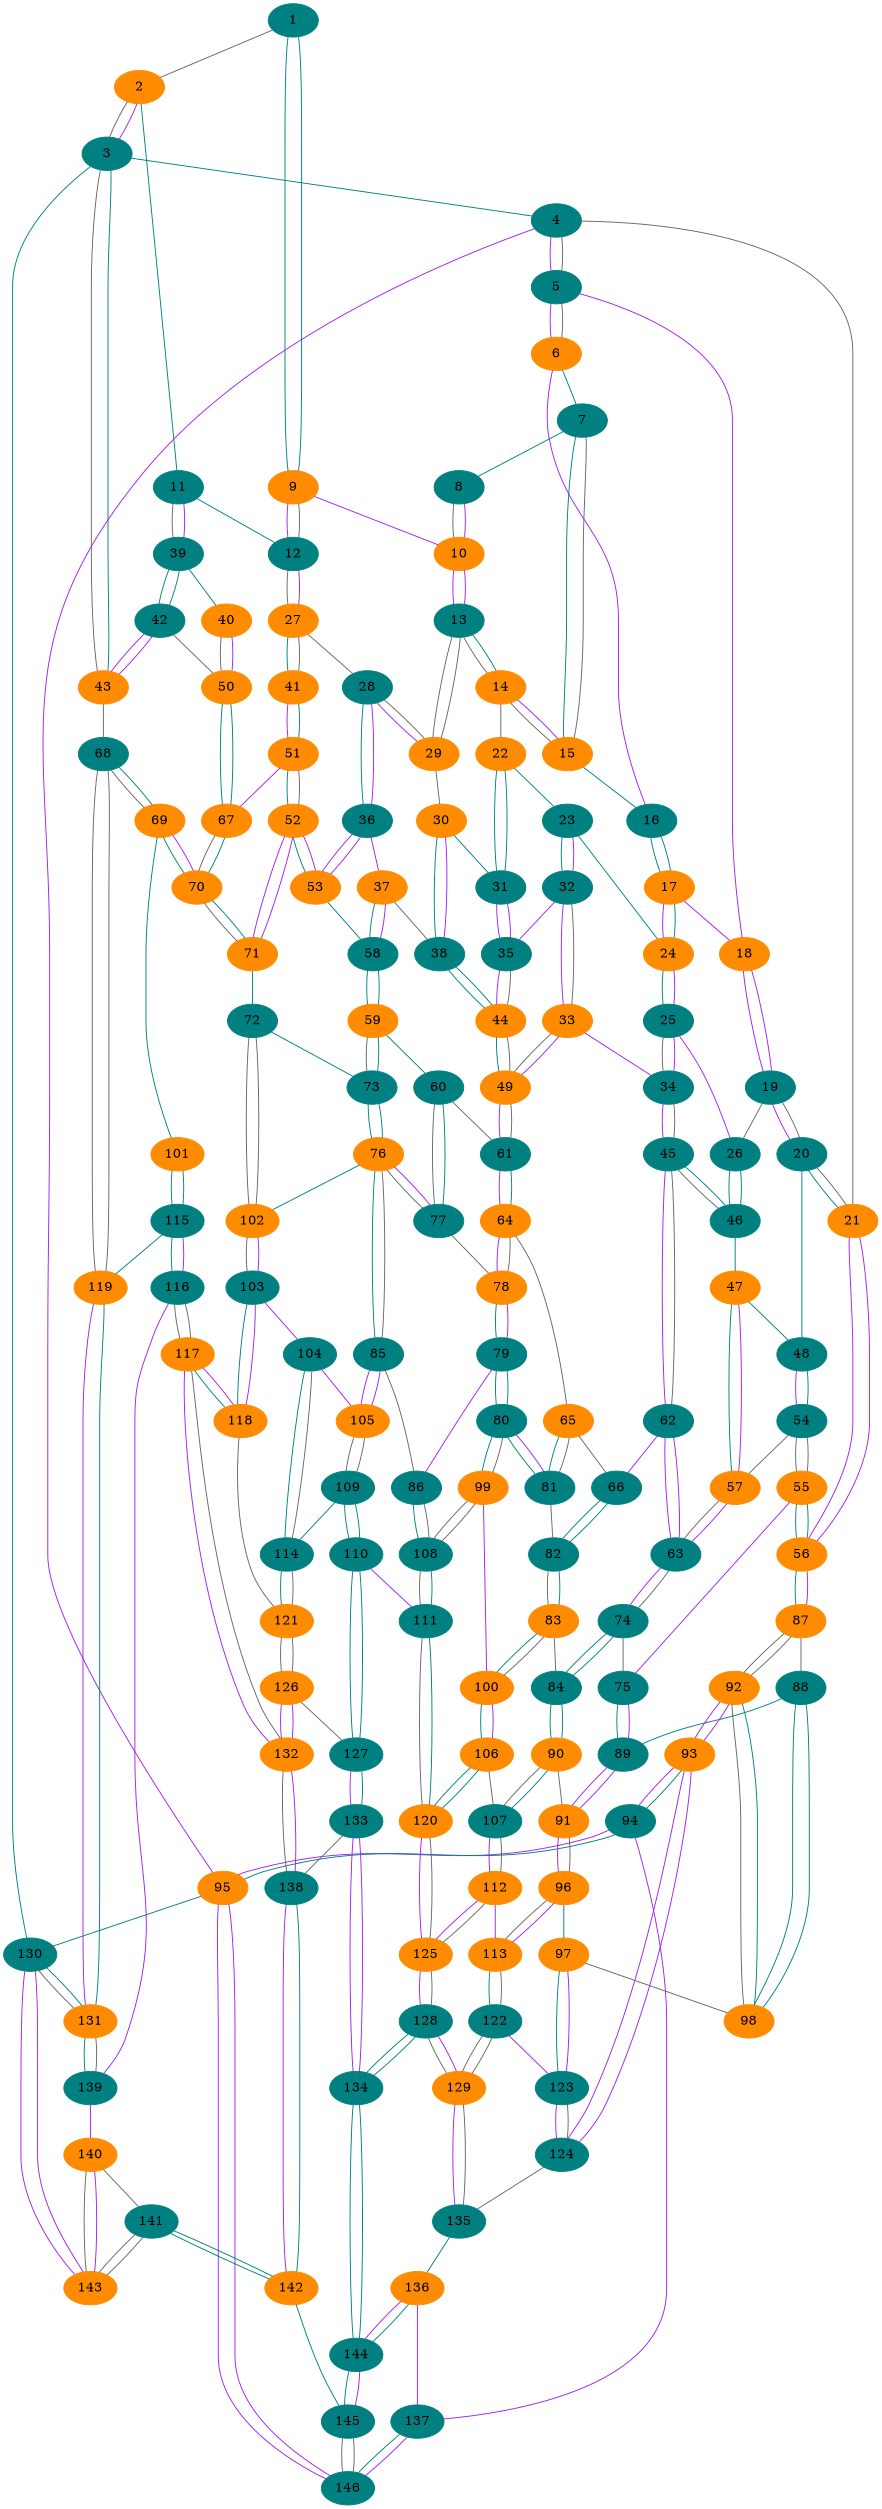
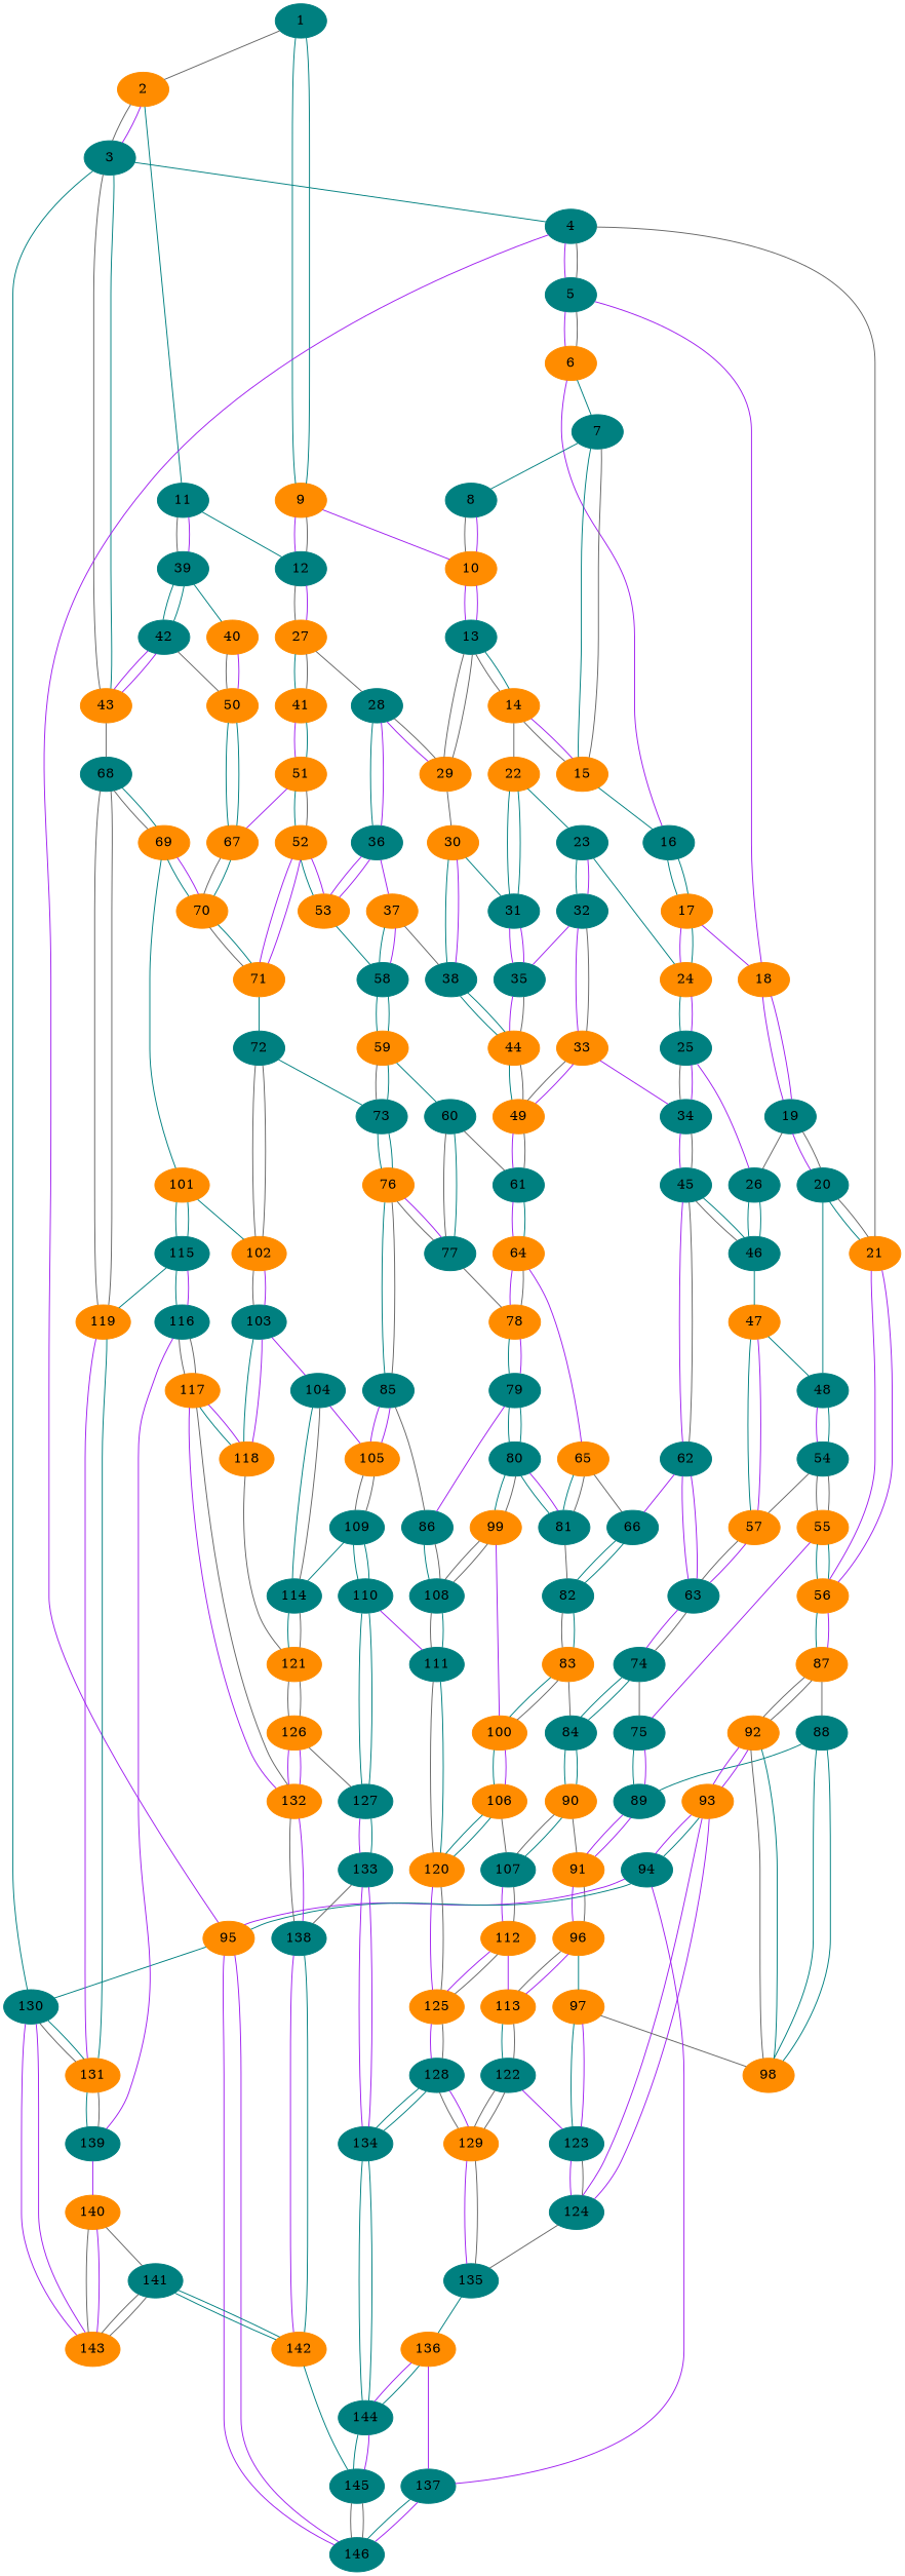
  graph {
    node [color=teal style=filled]
    edge [color=teal]
    2 [color=darkorange]
    1
    9 [color=darkorange]
    3
    11
    10 [color=darkorange]
    12
    4
    43 [color=darkorange]
    130
    39
    5
    21 [color=darkorange]
    95 [color=darkorange]
    68
    131 [color=darkorange]
    143 [color=darkorange]
    6 [color=darkorange]
    18 [color=darkorange]
    56 [color=darkorange]
    146
    7
    16
    19
    8
    15 [color=darkorange]
    17 [color=darkorange]
    13
    27 [color=darkorange]
    14 [color=darkorange]
    29 [color=darkorange]
    40 [color=darkorange]
    42
    28
    41 [color=darkorange]
    22 [color=darkorange]
    30 [color=darkorange]
    23
    31
    24 [color=darkorange]
    25
    20
    26
    48
    46
    54
    87 [color=darkorange]
    32
    35
    33 [color=darkorange]
    34
    45
    47 [color=darkorange]
    36
    51 [color=darkorange]
    37 [color=darkorange]
    53 [color=darkorange]
    38
    44 [color=darkorange]
    49 [color=darkorange]
    61
    62
    58
    59 [color=darkorange]
    50 [color=darkorange]
    67 [color=darkorange]
    52 [color=darkorange]
    69 [color=darkorange]
    119 [color=darkorange]
    63
    66
    57 [color=darkorange]
    55 [color=darkorange]
    64 [color=darkorange]
    70 [color=darkorange]
    71 [color=darkorange]
    72
    75
    89
    88
    92 [color=darkorange]
    74
    60
    73
    77
    76 [color=darkorange]
    78 [color=darkorange]
    65 [color=darkorange]
    82
    84
    81
    79
    83 [color=darkorange]
    101 [color=darkorange]
    102 [color=darkorange]
    115
    103
    85
    90 [color=darkorange]
    91 [color=darkorange]
    86
    105 [color=darkorange]
    80
    99 [color=darkorange]
    108
    100 [color=darkorange]
    106 [color=darkorange]
    107
    109
    111
    98 [color=darkorange]
    93 [color=darkorange]
    96 [color=darkorange]
    112 [color=darkorange]
    97 [color=darkorange]
    113 [color=darkorange]
    94
    124
    137
    135
    123
    122
    120 [color=darkorange]
    116
    104
    118 [color=darkorange]
    114
    121 [color=darkorange]
    110
    125 [color=darkorange]
    127
    133
    128
    129 [color=darkorange]
    126 [color=darkorange]
    117 [color=darkorange]
    139
    132 [color=darkorange]
    140 [color=darkorange]
    138
    136 [color=darkorange]
    134
    144
    142 [color=darkorange]
    145
    141
    2 -- 3 [color=gray40]
    2 -- 3 [color=purple]
    2 -- 11
    1 -- 2 [color=gray40]
    1 -- 9
    1 -- 9
    9 -- 10 [color=purple]
    9 -- 12 [color=purple]
    9 -- 12 [color=gray40]
    3 -- 4
    3 -- 43 [color=gray40]
    3 -- 43
    3 -- 130
    11 -- 12
    11 -- 39 [color=gray40]
    11 -- 39 [color=purple]
    10 -- 13 [color=purple]
    10 -- 13 [color=purple]
    12 -- 27 [color=gray40]
    12 -- 27 [color=purple]
    4 -- 5 [color=purple]
    4 -- 5 [color=gray40]
    4 -- 21 [color=gray40]
    4 -- 95 [color=purple]
    43 -- 68 [color=gray40]
    130 -- 131 [color=gray40]
    130 -- 131
    130 -- 143 [color=purple]
    130 -- 143 [color=purple]
    39 -- 40
    39 -- 42
    39 -- 42
    5 -- 6 [color=purple]
    5 -- 6 [color=gray40]
    5 -- 18 [color=purple]
    21 -- 56 [color=purple]
    21 -- 56 [color=purple]
    95 -- 130
    95 -- 146 [color=purple]
    95 -- 146 [color=purple]
    68 -- 69 [color=gray40]
    68 -- 69
    68 -- 119 [color=gray40]
    68 -- 119 [color=gray40]
    131 -- 139
    131 -- 139 [color=gray40]
    6 -- 7
    6 -- 16 [color=purple]
    18 -- 19 [color=purple]
    18 -- 19 [color=purple]
    56 -- 87
    56 -- 87 [color=purple]
    7 -- 8
    7 -- 15
    7 -- 15 [color=gray40]
    16 -- 17
    16 -- 17
    19 -- 20 [color=purple]
    19 -- 20 [color=gray40]
    19 -- 26 [color=gray40]
    8 -- 10 [color=gray40]
    8 -- 10 [color=purple]
    15 -- 16
    17 -- 18 [color=purple]
    17 -- 24 [color=purple]
    17 -- 24
    13 -- 14 [color=gray40]
    13 -- 14
    13 -- 29 [color=gray40]
    13 -- 29 [color=gray40]
    27 -- 28 [color=gray40]
    27 -- 41
    27 -- 41 [color=gray40]
    14 -- 15 [color=gray40]
    14 -- 15 [color=purple]
    14 -- 22 [color=gray40]
    29 -- 30 [color=gray40]
    40 -- 50 [color=gray40]
    40 -- 50 [color=purple]
    42 -- 43 [color=purple]
    42 -- 43 [color=purple]
    42 -- 50 [color=gray40]
    28 -- 29 [color=purple]
    28 -- 29 [color=gray40]
    28 -- 36
    28 -- 36 [color=purple]
    41 -- 51 [color=purple]
    41 -- 51
    22 -- 23
    22 -- 31
    22 -- 31
    30 -- 31
    30 -- 38
    30 -- 38 [color=purple]
    23 -- 24
    23 -- 32
    23 -- 32 [color=purple]
    31 -- 35 [color=purple]
    31 -- 35 [color=purple]
    24 -- 25
    24 -- 25 [color=purple]
    25 -- 26 [color=purple]
    25 -- 34 [color=gray40]
    25 -- 34 [color=purple]
    20 -- 21
    20 -- 21 [color=gray40]
    20 -- 48
    26 -- 46
    26 -- 46
    48 -- 54 [color=purple]
    48 -- 54
    46 -- 47
    54 -- 57 [color=gray40]
    54 -- 55 [color=gray40]
    54 -- 55 [color=gray40]
    87 -- 88 [color=gray40]
    87 -- 92 [color=gray40]
    87 -- 92 [color=gray40]
    32 -- 35 [color=purple]
    32 -- 33 [color=purple]
    32 -- 33 [color=gray40]
    35 -- 44 [color=purple]
    35 -- 44 [color=gray40]
    33 -- 34 [color=purple]
    33 -- 49 [color=gray40]
    33 -- 49 [color=purple]
    34 -- 45 [color=purple]
    34 -- 45 [color=gray40]
    45 -- 46 [color=gray40]
    45 -- 46
    45 -- 62 [color=purple]
    45 -- 62 [color=gray40]
    47 -- 48
    47 -- 57
    47 -- 57 [color=purple]
    36 -- 37 [color=purple]
    36 -- 53 [color=purple]
    36 -- 53 [color=purple]
    51 -- 67 [color=purple]
    51 -- 52
    51 -- 52 [color=gray40]
    37 -- 38 [color=gray40]
    37 -- 58
    37 -- 58 [color=purple]
    53 -- 58
    38 -- 44
    38 -- 44
    44 -- 49
    44 -- 49 [color=gray40]
    49 -- 61 [color=purple]
    49 -- 61 [color=gray40]
    61 -- 64 [color=purple]
    61 -- 64
    62 -- 63 [color=purple]
    62 -- 63 [color=purple]
    62 -- 66 [color=purple]
    58 -- 59
    58 -- 59
    59 -- 60
    59 -- 73 [color=gray40]
    59 -- 73
    50 -- 67
    50 -- 67
    67 -- 70 [color=gray40]
    67 -- 70
    52 -- 53
    52 -- 53 [color=purple]
    52 -- 71 [color=purple]
    52 -- 71 [color=purple]
    69 -- 70
    69 -- 70 [color=purple]
    69 -- 101
    119 -- 131 [color=purple]
    119 -- 131
    63 -- 74 [color=purple]
    63 -- 74 [color=gray40]
    66 -- 82
    66 -- 82
    57 -- 63 [color=gray40]
    57 -- 63 [color=purple]
    55 -- 56
    55 -- 56
    55 -- 75 [color=purple]
    64 -- 78 [color=purple]
    64 -- 78 [color=gray40]
-   64 -- 65 [color=gray40]
+   64 -- 65 [color=purple]
    70 -- 71 [color=gray40]
    70 -- 71
    71 -- 72
    72 -- 73
    72 -- 102 [color=gray40]
    72 -- 102 [color=gray40]
    75 -- 89
    75 -- 89 [color=purple]
    89 -- 91 [color=purple]
    89 -- 91 [color=purple]
    88 -- 89
    88 -- 98
    88 -- 98
    92 -- 98 [color=gray40]
    92 -- 98
    92 -- 93 [color=purple]
    92 -- 93 [color=purple]
    74 -- 75 [color=gray40]
    74 -- 84
    74 -- 84
    60 -- 61 [color=gray40]
    60 -- 77 [color=gray40]
    60 -- 77
    73 -- 76
    73 -- 76
    77 -- 78 [color=gray40]
    76 -- 77 [color=gray40]
    76 -- 77 [color=purple]
    76 -- 85
    76 -- 85 [color=gray40]
    78 -- 79
    78 -- 79 [color=purple]
    65 -- 66 [color=gray40]
    65 -- 81
    65 -- 81 [color=gray40]
    82 -- 83 [color=gray40]
    82 -- 83
    84 -- 90
    84 -- 90
    81 -- 82 [color=gray40]
    79 -- 86 [color=purple]
    79 -- 80
    79 -- 80
    83 -- 84 [color=gray40]
    83 -- 100
    83 -- 100 [color=gray40]
-   76 -- 102
+   101 -- 102
    101 -- 115
    101 -- 115
    102 -- 103 [color=gray40]
    102 -- 103 [color=purple]
    115 -- 119
    115 -- 116
    115 -- 116 [color=purple]
    103 -- 104 [color=purple]
    103 -- 118
    103 -- 118 [color=purple]
    85 -- 86 [color=gray40]
    85 -- 105 [color=purple]
    85 -- 105 [color=purple]
    90 -- 91 [color=gray40]
    90 -- 107 [color=gray40]
    90 -- 107
    91 -- 96 [color=purple]
    91 -- 96 [color=gray40]
    86 -- 108
    86 -- 108 [color=gray40]
    105 -- 109 [color=gray40]
    105 -- 109 [color=gray40]
    80 -- 81
    80 -- 81 [color=purple]
    80 -- 99
    80 -- 99 [color=gray40]
    99 -- 108 [color=gray40]
    99 -- 108 [color=gray40]
    99 -- 100 [color=purple]
    108 -- 111 [color=gray40]
    108 -- 111
    100 -- 106
    100 -- 106 [color=purple]
    106 -- 107 [color=gray40]
    106 -- 120
    106 -- 120
    107 -- 112 [color=purple]
    107 -- 112 [color=gray40]
    109 -- 114
    109 -- 110
    109 -- 110
    111 -- 120 [color=gray40]
    111 -- 120
    93 -- 94 [color=purple]
    93 -- 94
    93 -- 124 [color=purple]
    93 -- 124 [color=purple]
    96 -- 97
    96 -- 113 [color=gray40]
    96 -- 113 [color=purple]
    112 -- 113 [color=purple]
    112 -- 125 [color=purple]
    112 -- 125 [color=gray40]
    97 -- 98 [color=gray40]
    97 -- 123
    97 -- 123 [color=purple]
    113 -- 122
    113 -- 122 [color=gray40]
    94 -- 95 [color=purple]
    94 -- 95
    94 -- 137 [color=purple]
    124 -- 135 [color=gray40]
    137 -- 146
    137 -- 146 [color=purple]
    135 -- 136
    123 -- 124 [color=purple]
    123 -- 124 [color=gray40]
    122 -- 123 [color=purple]
    122 -- 129 [color=gray40]
    122 -- 129 [color=gray40]
    120 -- 125 [color=purple]
    120 -- 125 [color=gray40]
    116 -- 117 [color=gray40]
    116 -- 117 [color=gray40]
    116 -- 139 [color=purple]
    104 -- 105 [color=purple]
    104 -- 114
    104 -- 114 [color=gray40]
    118 -- 121 [color=gray40]
    114 -- 121
    114 -- 121 [color=gray40]
    121 -- 126 [color=gray40]
    121 -- 126 [color=gray40]
    110 -- 111 [color=purple]
    110 -- 127
    110 -- 127
    125 -- 128 [color=purple]
    125 -- 128 [color=gray40]
    127 -- 133 [color=purple]
    127 -- 133
    133 -- 138 [color=gray40]
    133 -- 134 [color=purple]
    133 -- 134 [color=purple]
    128 -- 129 [color=gray40]
    128 -- 129 [color=purple]
    128 -- 134
    128 -- 134
    129 -- 135 [color=purple]
    129 -- 135 [color=gray40]
    126 -- 127 [color=gray40]
    126 -- 132 [color=purple]
    126 -- 132 [color=purple]
    117 -- 118
    117 -- 118 [color=purple]
    117 -- 132 [color=purple]
    117 -- 132 [color=gray40]
    139 -- 140 [color=purple]
    132 -- 138 [color=gray40]
    132 -- 138 [color=purple]
    140 -- 143 [color=gray40]
    140 -- 143 [color=purple]
    140 -- 141 [color=gray40]
    138 -- 142 [color=purple]
    138 -- 142
    136 -- 137 [color=purple]
    136 -- 144 [color=purple]
    136 -- 144
    134 -- 144
    134 -- 144
    144 -- 145
    144 -- 145 [color=purple]
    142 -- 145
    145 -- 146 [color=gray40]
    145 -- 146 [color=gray40]
    141 -- 143 [color=gray40]
    141 -- 143 [color=gray40]
    141 -- 142
    141 -- 142
  }
